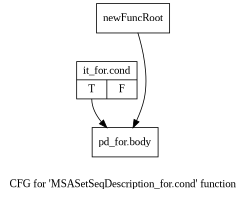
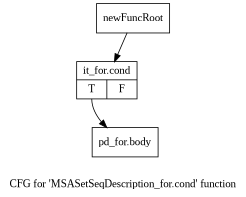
  digraph {
    fontname="Liberation Serif"
    label="CFG for 'MSASetSeqDescription_for.cond' function"
    node [fontname="Liberation Serif" shape=record]
    edge [fontname="Liberation Serif"]
    n1 [label="{newFuncRoot}"]
    n2 [label="{it_for.cond|{<s0>T|<s1>F}}"]
    n3 [label="{pd_for.body}"]
-   n1 -> n3
+   n1 -> n2
    n2 -> n3 [tailport=s0]
  }
